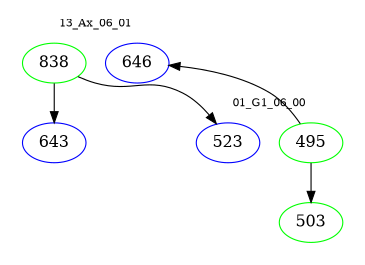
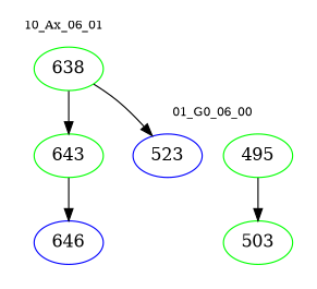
  digraph {
    node [color=green]
    edge [color=black]
-   n1 [label=838]
-   n2 [color=blue label=643]
+   n1 [label=638]
+   n2 [label=643]
    n3 [color=blue label=646]
    n4 [label=495]
    n5 [label=503]
    n6 [color=blue label=523]
    subgraph cluster_1 {
      color=white
      fontsize=10
-     label="13_Ax_06_01"
+     label="10_Ax_06_01"
      n1
      n2
      n3
    }
    subgraph cluster_2 {
      color=white
      fontsize=10
-     label="01_G1_06_00"
+     label="01_G0_06_00"
      n4
      n5
      n6
    }
    n1 -> n2
    n1 -> n6
-   n4 -> n3
+   n2 -> n3
    n4 -> n5
  }
